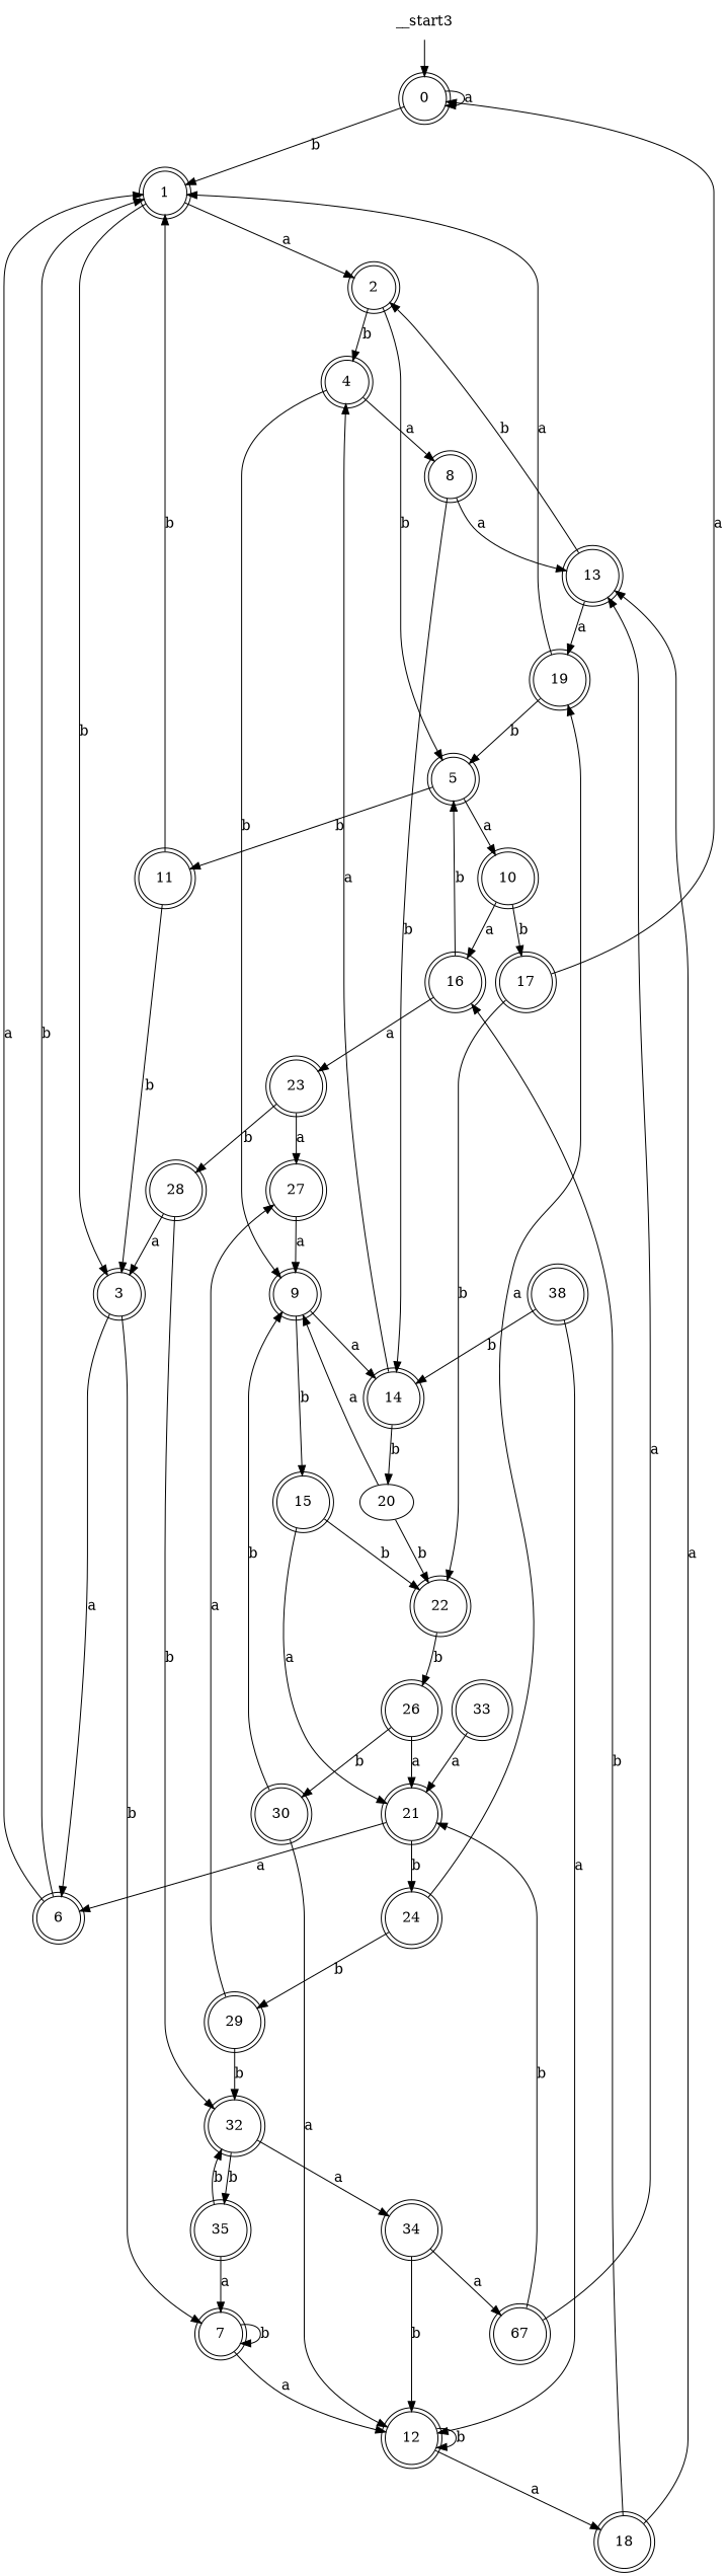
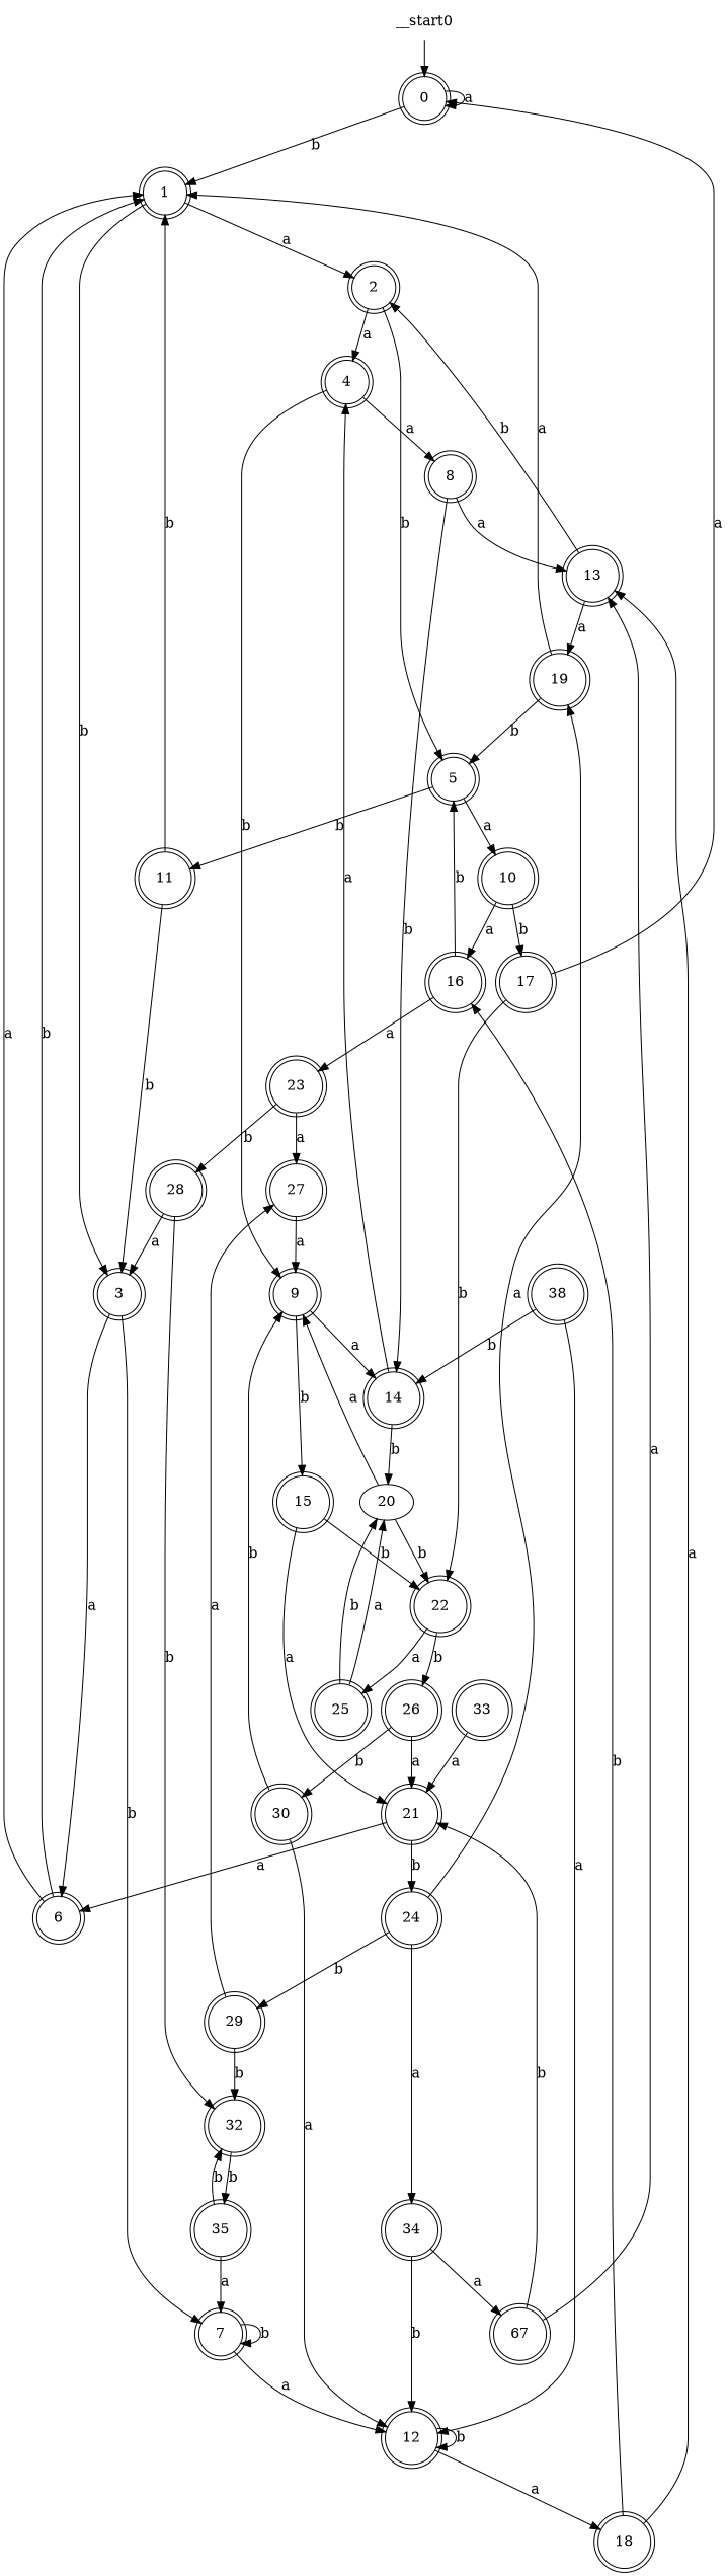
  digraph {
    node [shape=doublecircle]
-   __start0 [shape=none label=__start3]
+   __start0 [shape=none]
    0
    1
    2
    3
    4
    5
    6
    7
    8
    9
    10
    11
    12
    13
    14
    15
    16
    17
    18
    19
    20 [shape=""]
    21
    22
    23
    24
+   25
    26
    27
    28
    29
    30
    32
    34
    35
    33
    n37 [label=67]
    38
    __start0 -> 0
    0 -> 0 [label=a]
    0 -> 1 [label=b]
    1 -> 2 [label=a]
    1 -> 3 [label=b]
-   2 -> 4 [label=b]
+   2 -> 4 [label=a]
    2 -> 5 [label=b]
    3 -> 6 [label=a]
    3 -> 7 [label=b]
    4 -> 8 [label=a]
    4 -> 9 [label=b]
    5 -> 10 [label=a]
    5 -> 11 [label=b]
    6 -> 1 [label=a]
    6 -> 1 [label=b]
    7 -> 7 [label=b]
    7 -> 12 [label=a]
    8 -> 13 [label=a]
    8 -> 14 [label=b]
    9 -> 14 [label=a]
    9 -> 15 [label=b]
    10 -> 16 [label=a]
    10 -> 17 [label=b]
    11 -> 1 [label=b]
    11 -> 3 [label=b]
    12 -> 12 [label=b]
    12 -> 18 [label=a]
    13 -> 2 [label=b]
    13 -> 19 [label=a]
    14 -> 4 [label=a]
    14 -> 20 [label=b]
    15 -> 21 [label=a]
    15 -> 22 [label=b]
    16 -> 5 [label=b]
    16 -> 23 [label=a]
    17 -> 0 [label=a]
    17 -> 22 [label=b]
    18 -> 13 [label=a]
    18 -> 16 [label=b]
    19 -> 1 [label=a]
    19 -> 5 [label=b]
    20 -> 9 [label=a]
    20 -> 22 [label=b]
    21 -> 6 [label=a]
    21 -> 24 [label=b]
+   22 -> 25 [label=a]
    22 -> 26 [label=b]
    23 -> 27 [label=a]
    23 -> 28 [label=b]
    24 -> 19 [label=a]
    24 -> 29 [label=b]
+   25 -> 20 [label=a]
+   25 -> 20 [label=b]
    26 -> 21 [label=a]
    26 -> 30 [label=b]
    27 -> 9 [label=a]
    28 -> 3 [label=a]
    28 -> 32 [label=b]
    29 -> 27 [label=a]
    29 -> 32 [label=b]
    30 -> 9 [label=b]
    30 -> 12 [label=a]
-   32 -> 34 [label=a]
+   24 -> 34 [label=a]
    32 -> 35 [label=b]
    34 -> 12 [label=b]
    34 -> n37 [label=a]
    35 -> 7 [label=a]
    35 -> 32 [label=b]
    33 -> 21 [label=a]
    n37 -> 13 [label=a]
    n37 -> 21 [label=b]
    38 -> 12 [label=a]
    38 -> 14 [label=b]
  }
